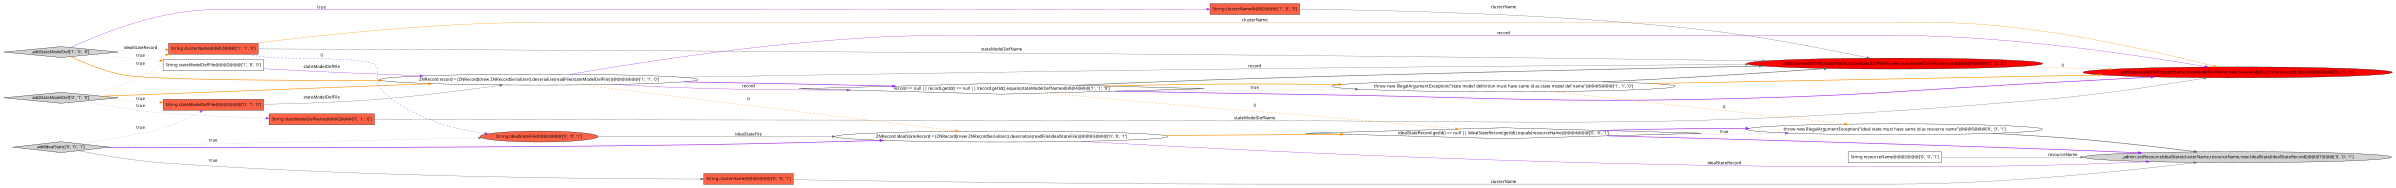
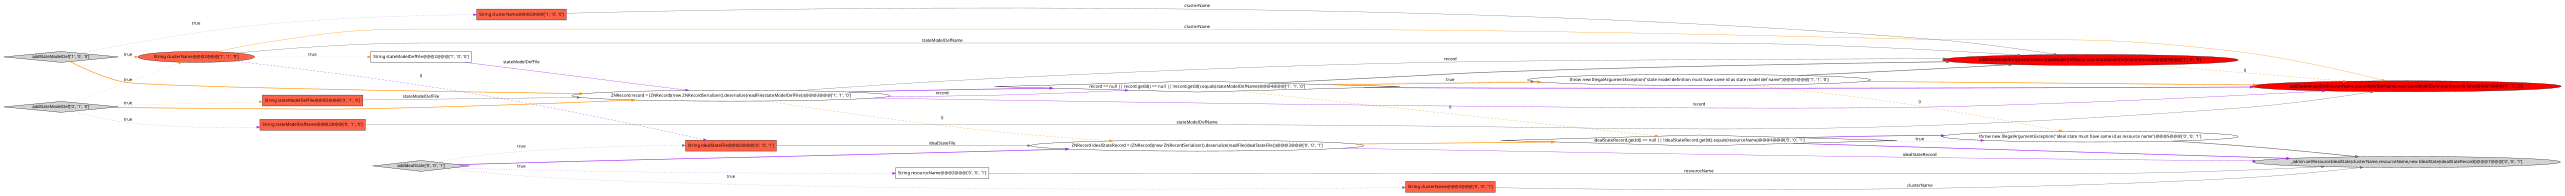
  digraph {
    fontname="Noto Sans"
    rankdir=LR
    node [fillcolor=white fontname="Noto Sans" shape=box style=filled]
    edge [color=gray40 fontname="Noto Sans" style=solid]
    n1 [label="ZNRecord record = (ZNRecord)(new ZNRecordSerializer().deserialize(readFile(stateModelDefFile)))@@@3@@@['1', '1', '0']" shape=ellipse]
    n2 [fillcolor=red label="addStateModelDef(clusterName,stateModelDefName,new StateModelDefinition(record))@@@7@@@['1', '0', '0']" shape=ellipse]
    n3 [label="record == null || record.getId() == null || !record.getId().equals(stateModelDefName)@@@4@@@['1', '1', '0']" shape=diamond]
    n4 [fillcolor=red label="addStateModelDef(clusterName,stateModelDefName,new StateModelDefinition(record),false)@@@7@@@['0', '1', '0']" shape=ellipse]
    n5 [label="ZNRecord idealStateRecord = (ZNRecord)(new ZNRecordSerializer().deserialize(readFile(idealStateFile)))@@@3@@@['0', '0', '1']" shape=ellipse]
    n6 [label="throw new IllegalArgumentException(\"state model definition must have same id as state model def name\")@@@5@@@['1', '1', '0']" shape=ellipse]
    n7 [label="idealStateRecord.getId() == null || !idealStateRecord.getId().equals(resourceName)@@@4@@@['0', '0', '1']" shape=diamond]
    n8 [fillcolor=lightgray label="_admin.setResourceIdealState(clusterName,resourceName,new IdealState(idealStateRecord))@@@7@@@['0', '0', '1']" shape=ellipse]
    n9 [label="String stateModelDefFile@@@2@@@['1', '0', '0']"]
    n10 [label="throw new IllegalArgumentException(\"ideal state must have same id as resource name\")@@@5@@@['0', '0', '1']" shape=ellipse]
-   n11 [fillcolor=tomato label="String clusterName@@@2@@@['1', '1', '0']"]
-   n12 [fillcolor=tomato label="String idealStateFile@@@2@@@['0', '0', '1']" shape=ellipse]
+   n11 [fillcolor=tomato label="String clusterName@@@2@@@['1', '1', '0']" shape=ellipse]
+   n12 [fillcolor=tomato label="String idealStateFile@@@2@@@['0', '0', '1']"]
    n13 [fillcolor=tomato label="String stateModelDefName@@@2@@@['0', '1', '0']"]
    n14 [fillcolor=tomato label="String stateModelDefFile@@@2@@@['0', '1', '0']"]
    n15 [label="String resourceName@@@2@@@['0', '0', '1']"]
    n16 [fillcolor=lightgray label="addStateModelDef['0', '1', '0']" shape=diamond]
    n17 [fillcolor=tomato label="String clusterName@@@2@@@['0', '0', '1']"]
    n18 [fillcolor=lightgray label="addStateModelDef['1', '0', '0']" shape=diamond]
    n19 [fillcolor=tomato label="String clusterName@@@2@@@['1', '0', '0']"]
    n20 [fillcolor=lightgray label="addIdealState['0', '0', '1']" shape=diamond]
    n1 -> n2 [label=record]
    n1 -> n3 [color=purple label=record]
    n1 -> n3 [color=purple style=bold]
    n1 -> n4 [color=purple label=record]
    n1 -> n5 [color=darkorange label=0 style=dashed]
    n2 -> n4 [color=darkorange label=0 style=dashed]
    n3 -> n2 [style=bold]
    n3 -> n4 [color=purple style=bold]
    n3 -> n6 [color=darkorange style=bold]
    n3 -> n6 [label=true style=dotted]
    n3 -> n7 [color=darkorange label=0 style=dashed]
    n5 -> n7 [color=darkorange style=bold]
    n5 -> n8 [color=purple label=idealStateRecord]
    n6 -> n2 [style=bold]
    n6 -> n4 [color=darkorange style=bold]
    n6 -> n10 [color=darkorange label=0 style=dashed]
    n7 -> n8 [color=purple style=bold]
    n7 -> n10 [color=purple style=bold]
    n7 -> n10 [color=purple label=true style=dotted]
    n9 -> n1 [color=purple label=stateModelDefFile]
    n10 -> n8 [style=bold]
    n11 -> n2 [label=stateModelDefName]
    n11 -> n4 [color=darkorange label=clusterName]
    n11 -> n12 [color=purple label=0 style=dashed]
    n12 -> n5 [label=idealStateFile]
    n13 -> n4 [label=stateModelDefName]
    n14 -> n1 [label=stateModelDefFile]
    n15 -> n8 [label=resourceName]
    n16 -> n1 [color=darkorange style=bold]
    n16 -> n11 [color=darkorange label=true style=dotted]
    n16 -> n13 [color=purple label=true style=dotted]
    n16 -> n14 [color=darkorange label=true style=dotted]
    n17 -> n8 [label=clusterName]
    n18 -> n1 [color=darkorange style=bold]
-   n18 -> n9 [color=darkorange label=true style=dotted]
-   n18 -> n11 [color=darkorange label=idealStateRecord style=dotted]
-   n18 -> n19 [color=purple label=true]
+   n11 -> n9 [color=darkorange label=true style=dotted]
+   n18 -> n11 [color=darkorange label=true style=dotted]
+   n18 -> n19 [color=purple label=true style=dotted]
    n19 -> n2 [label=clusterName]
    n20 -> n5 [color=purple style=bold]
    n20 -> n12 [label=true style=dotted]
-   n20 -> n14 [color=purple label=true style=dotted]
-   n20 -> n17 [label=true]
+   n20 -> n15 [color=purple label=true style=dotted]
+   n20 -> n17 [label=true style=dotted]
  }
